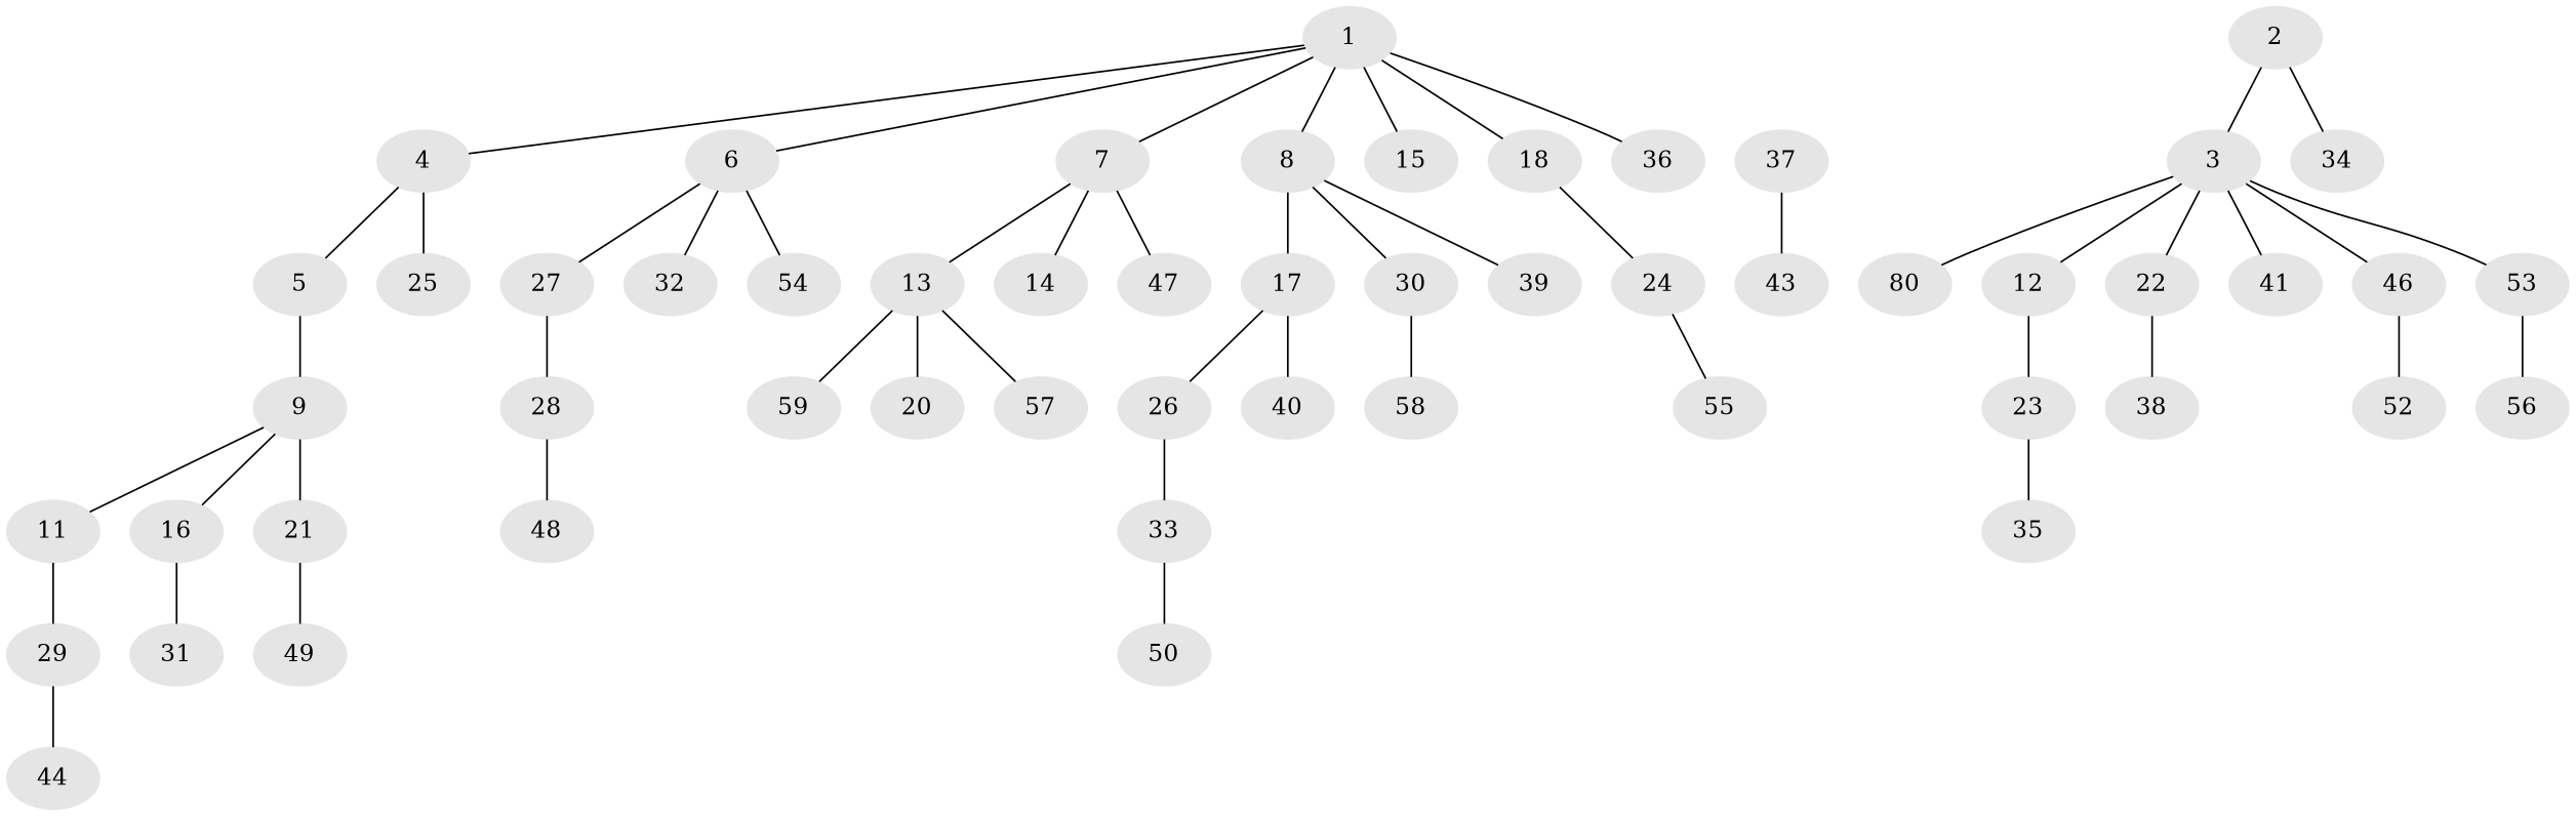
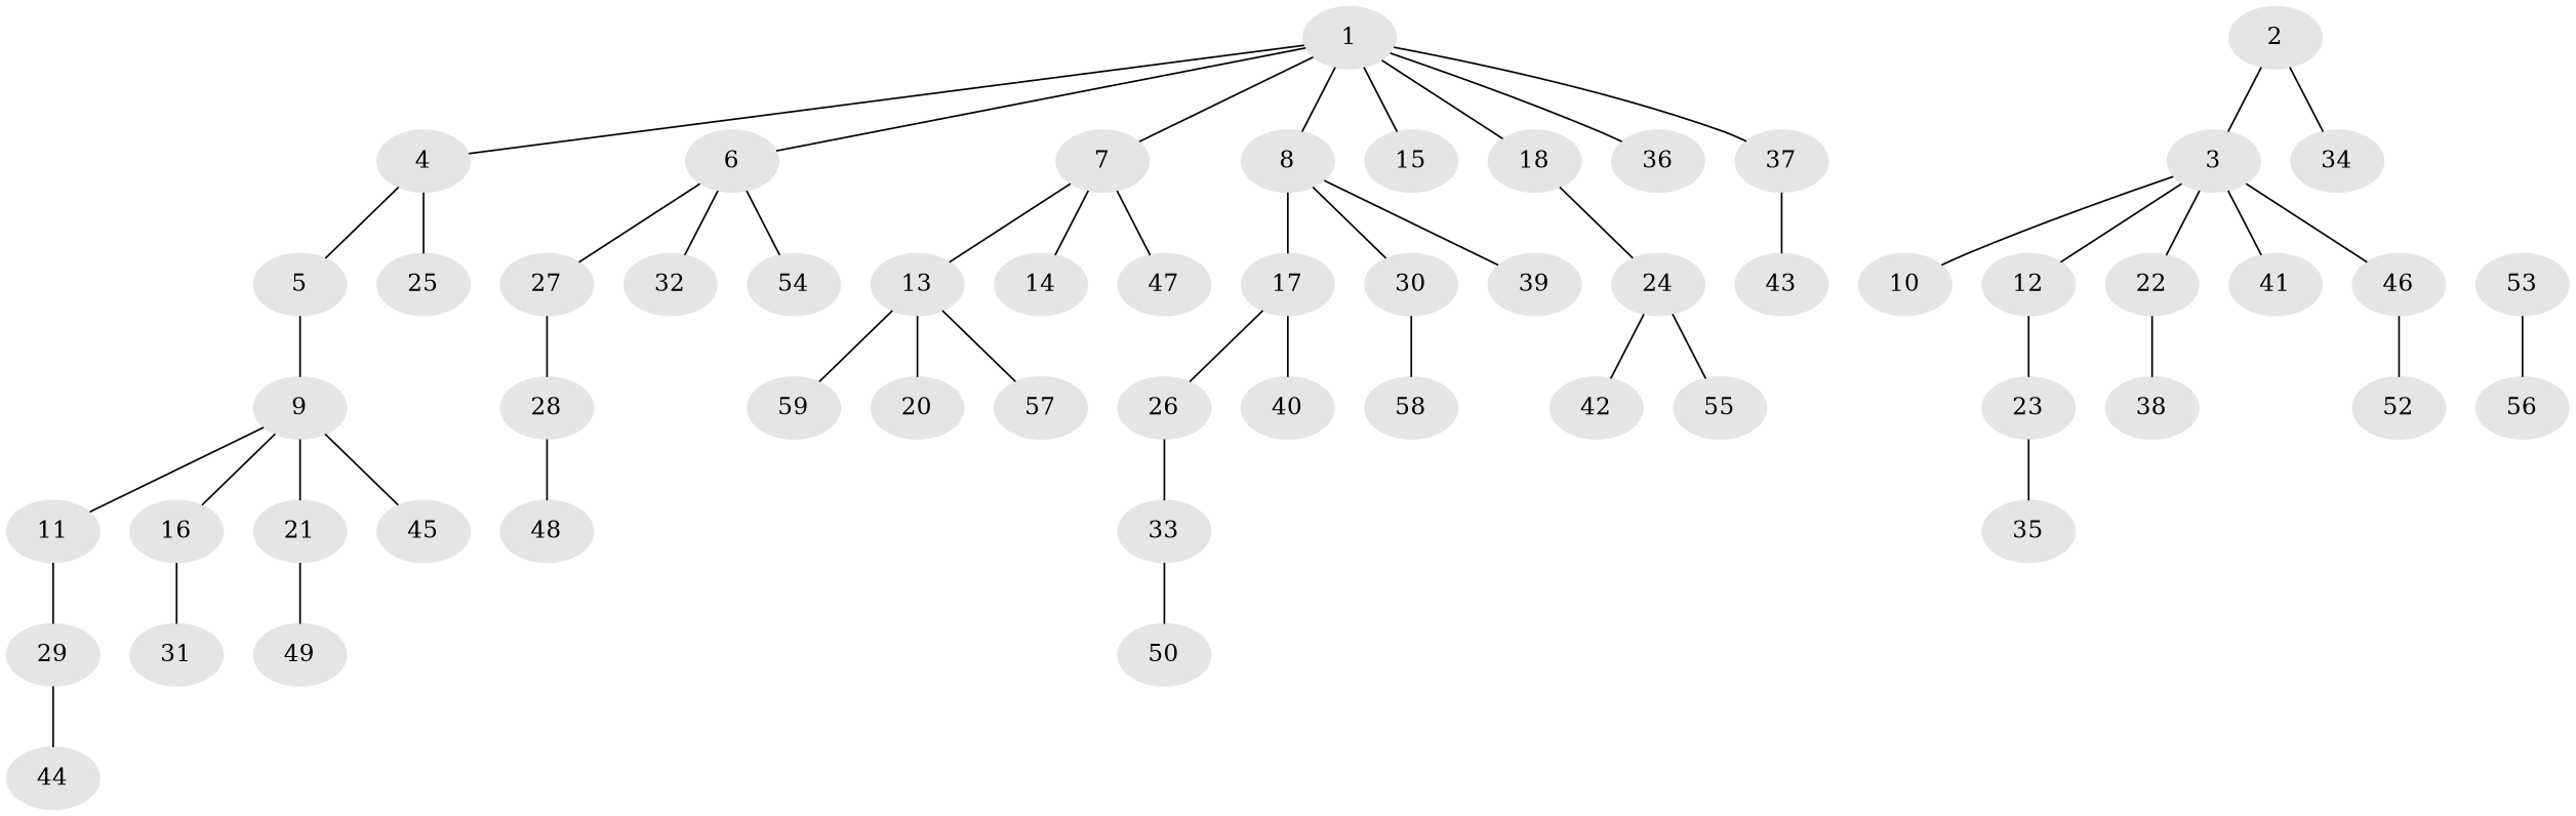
  graph {
    node [color=gray90 style=filled]
    1
    4
    6
    7
    8
    15
    18
    36
    37
    2
    3
    34
    5
    25
    27
    32
    54
    13
    14
    47
    17
    30
    39
    24
    43
-   10 [label=80]
+   10
    12
    22
    41
    46
    53
    23
    38
    52
    56
    9
    11
    16
    21
+   45
    28
    n42 [label=59]
    20
    57
    26
    40
    58
    29
    31
    49
    44
    35
    33
+   42
    55
    50
    48
    1 -- 4
    1 -- 6
    1 -- 7
    1 -- 8
    1 -- 15
    1 -- 18
    1 -- 36
+   1 -- 37
    4 -- 5
    4 -- 25
    6 -- 27
    6 -- 32
    6 -- 54
    7 -- 13
    7 -- 14
    7 -- 47
    8 -- 17
    8 -- 30
    8 -- 39
    18 -- 24
    37 -- 43
    2 -- 3
    2 -- 34
    3 -- 10
    3 -- 12
    3 -- 22
    3 -- 41
    3 -- 46
-   3 -- 53
    5 -- 9
    27 -- 28
    13 -- n42
    13 -- 20
    13 -- 57
    17 -- 26
    17 -- 40
    30 -- 58
+   24 -- 42
    24 -- 55
    12 -- 23
    22 -- 38
    46 -- 52
    53 -- 56
    23 -- 35
    9 -- 11
    9 -- 16
    9 -- 21
+   9 -- 45
    11 -- 29
    16 -- 31
    21 -- 49
    28 -- 48
    26 -- 33
    29 -- 44
    33 -- 50
  }
